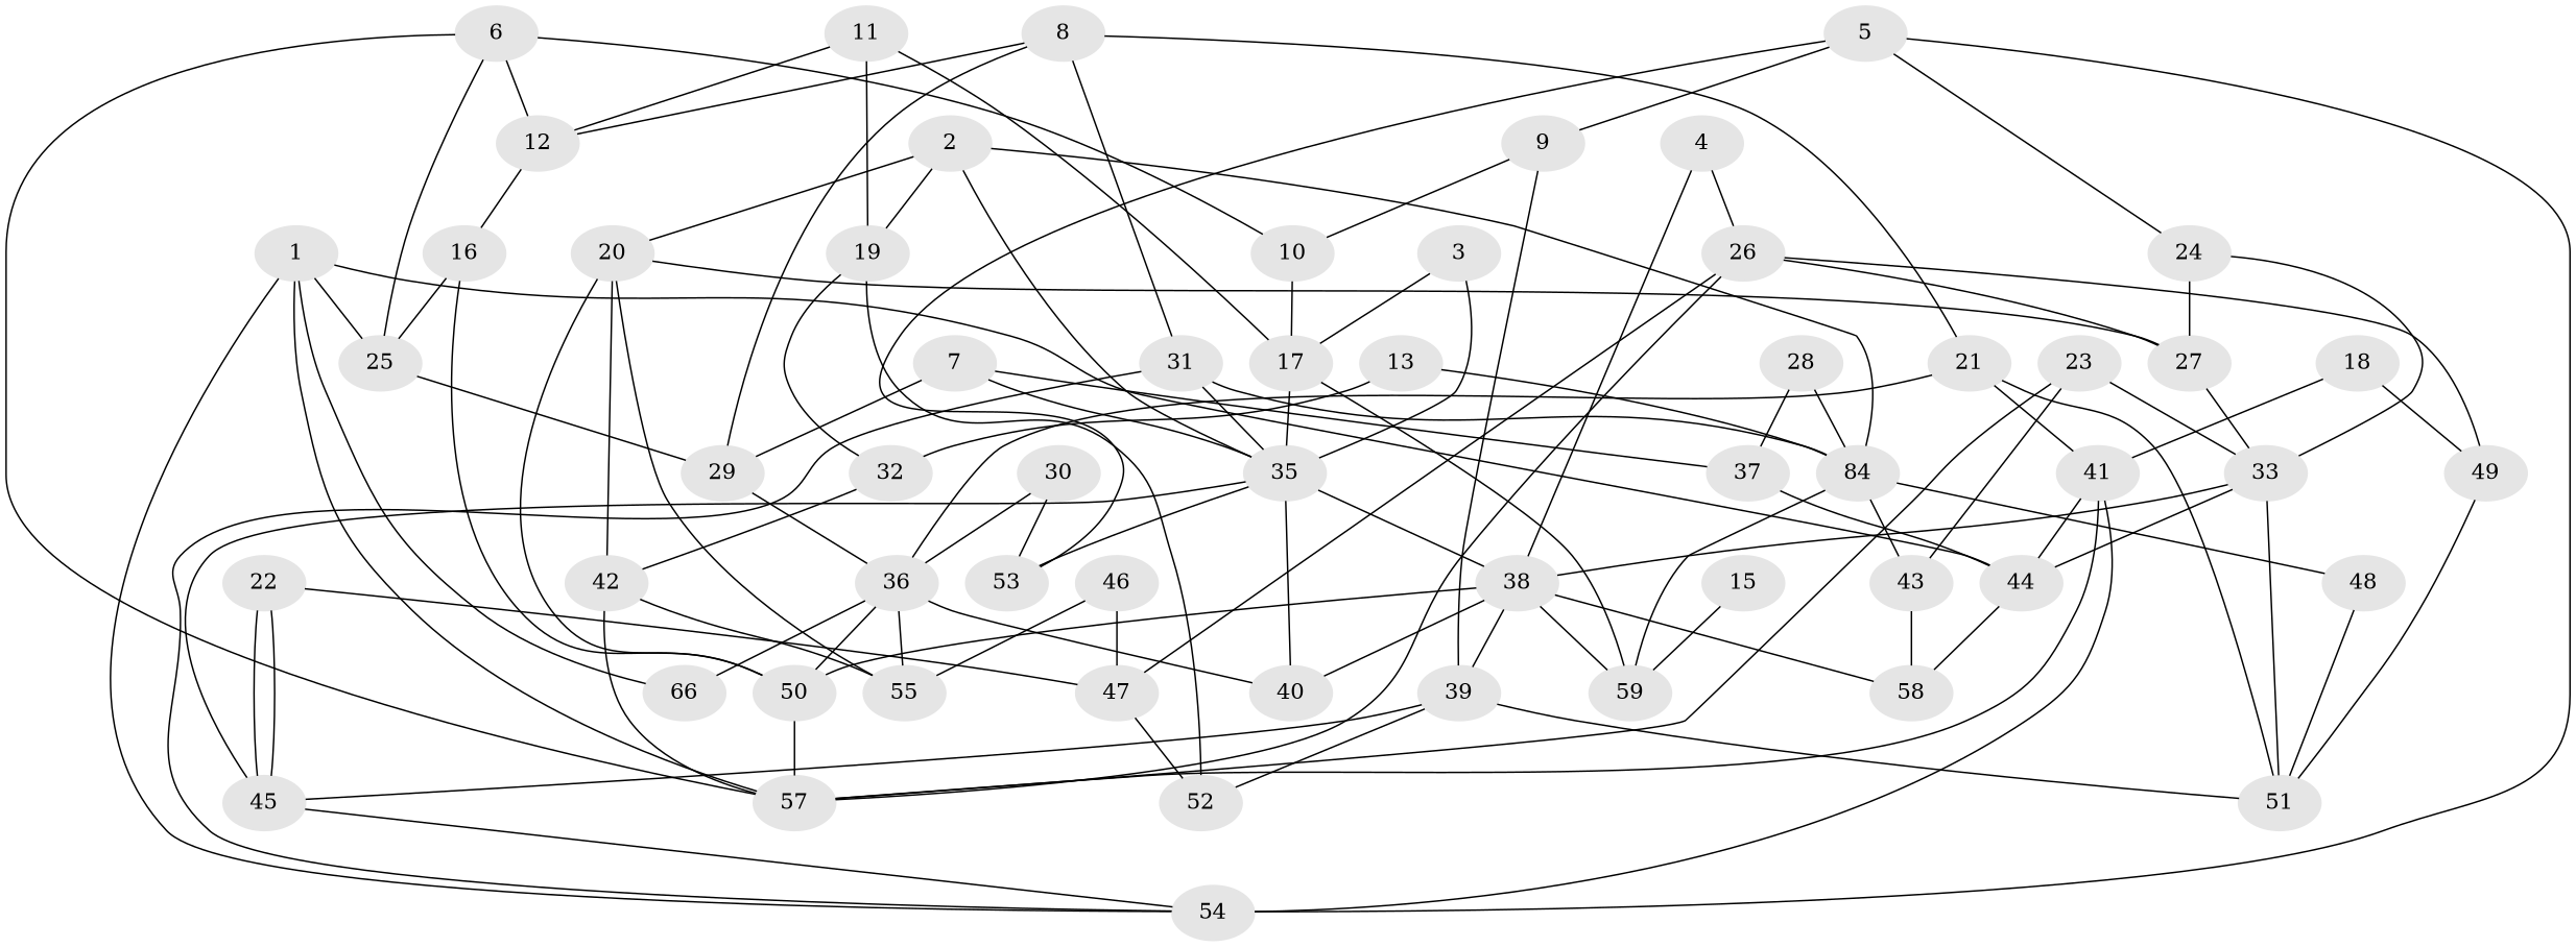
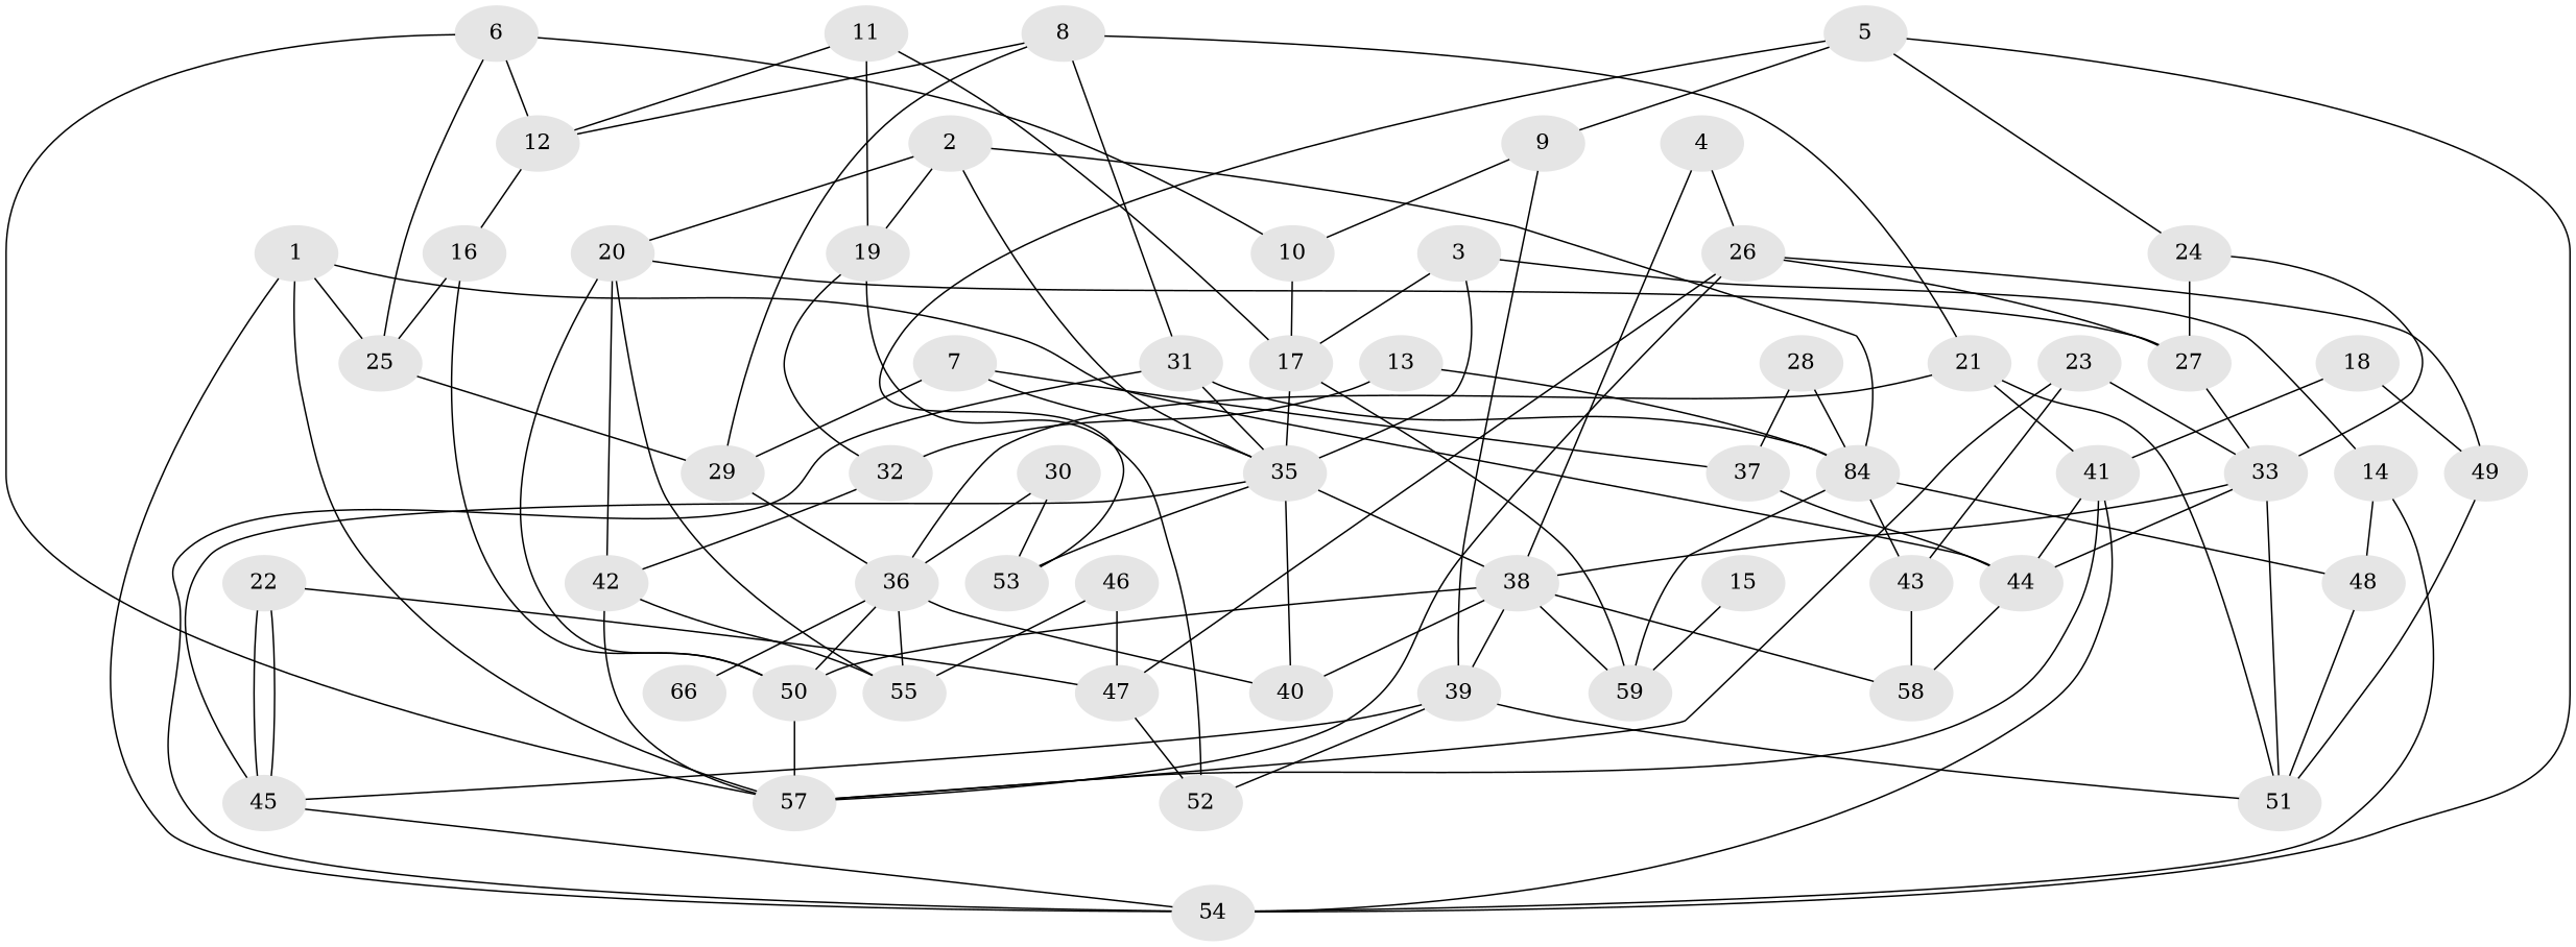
  graph {
    node [color=gray90 style=filled]
    1
    25
    44
    54
    n5 [label=66]
    57
    29
    58
    2
    19
    20
    n12 [label=84]
    35
    32
    52
    50
    27
    42
    55
    48
    59
    43
    38
    53
    45
    40
    39
    51
    3
+   14
    17
    4
    26
    49
    47
    5
    9
    24
    10
    33
    6
    12
    16
    7
    37
    36
    8
    21
    31
    41
    11
    13
    15
    18
    22
    23
    28
    30
    46
    1 -- 25
    1 -- 44
    1 -- 54
-   1 -- n5
    1 -- 57
    25 -- 29
    44 -- 58
    29 -- 36
    2 -- 19
    2 -- 20
    2 -- n12
    2 -- 35
    19 -- 32
    19 -- 52
    20 -- 50
    20 -- 27
    20 -- 42
    20 -- 55
    n12 -- 48
    n12 -- 59
    n12 -- 43
    35 -- 38
    35 -- 53
    35 -- 45
    35 -- 40
    32 -- 42
    50 -- 57
    27 -- 33
    42 -- 57
    42 -- 55
    48 -- 51
    43 -- 58
    38 -- 58
    38 -- 50
    38 -- 59
    38 -- 40
    38 -- 39
    45 -- 54
    39 -- 52
    39 -- 45
    39 -- 51
    3 -- 35
+   3 -- 14
    3 -- 17
+   14 -- 54
+   14 -- 48
    17 -- 35
    17 -- 59
    4 -- 38
    4 -- 26
    26 -- 57
    26 -- 27
    26 -- 49
    26 -- 47
    49 -- 51
    47 -- 52
    5 -- 54
    5 -- 53
    5 -- 9
    5 -- 24
    9 -- 39
    9 -- 10
    24 -- 27
    24 -- 33
    10 -- 17
    33 -- 44
    33 -- 38
    33 -- 51
    6 -- 25
    6 -- 57
    6 -- 10
    6 -- 12
    12 -- 16
    16 -- 25
    16 -- 50
    7 -- 29
    7 -- 35
    7 -- 37
    37 -- 44
    36 -- n5
    36 -- 50
    36 -- 55
    36 -- 40
    8 -- 29
    8 -- 12
    8 -- 21
    8 -- 31
    21 -- 51
    21 -- 36
    21 -- 41
    31 -- 54
    31 -- n12
    31 -- 35
    41 -- 44
    41 -- 54
    41 -- 57
    11 -- 19
    11 -- 17
    11 -- 12
    13 -- n12
    13 -- 32
    15 -- 59
    18 -- 49
    18 -- 41
    22 -- 45
    22 -- 45
    22 -- 47
    23 -- 57
    23 -- 43
    23 -- 33
    28 -- n12
    28 -- 37
    30 -- 53
    30 -- 36
    46 -- 55
    46 -- 47
  }
